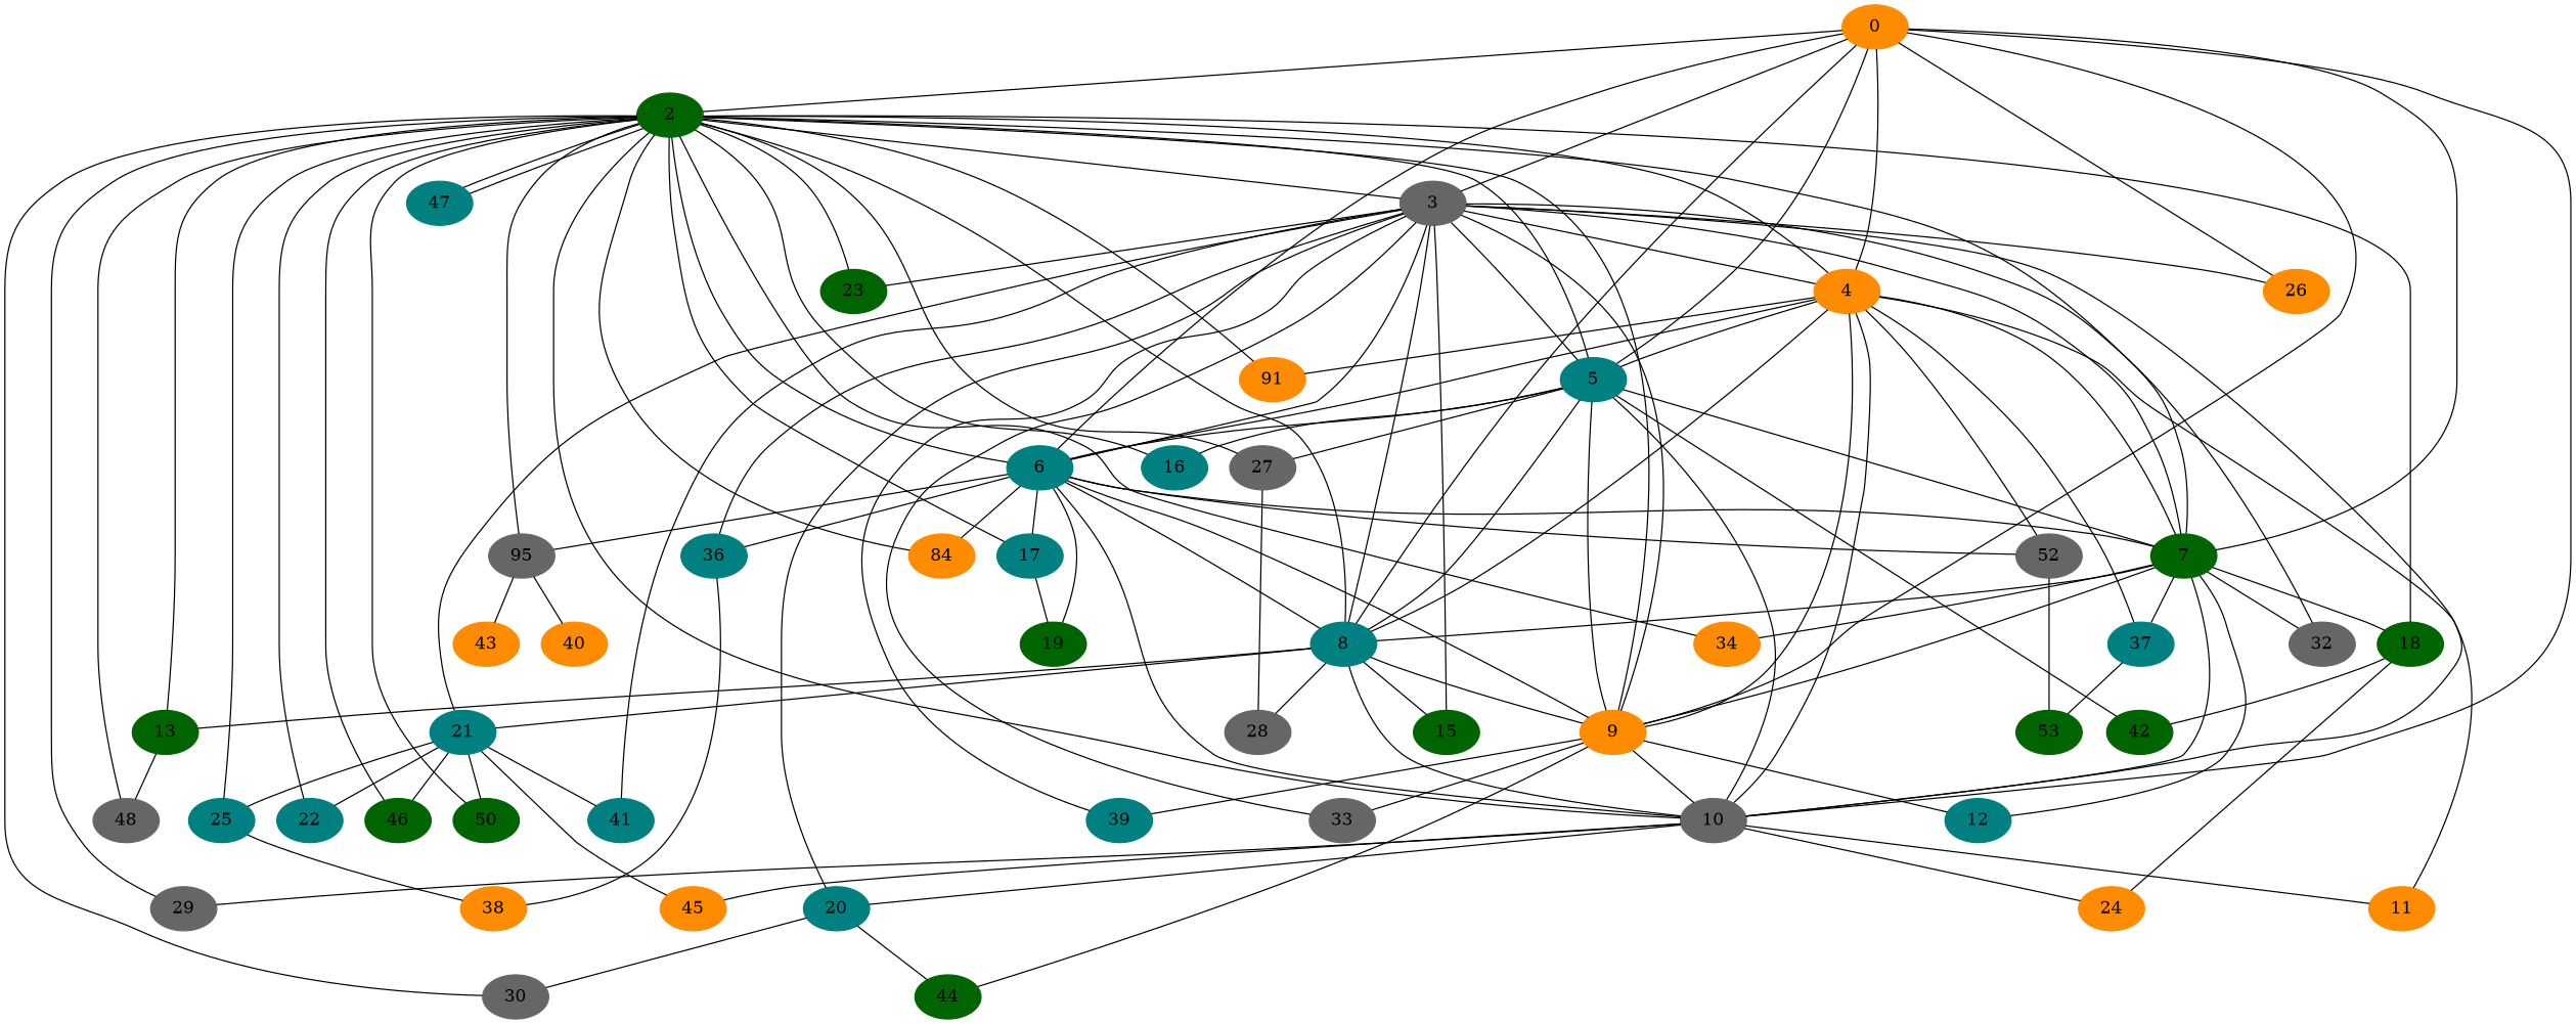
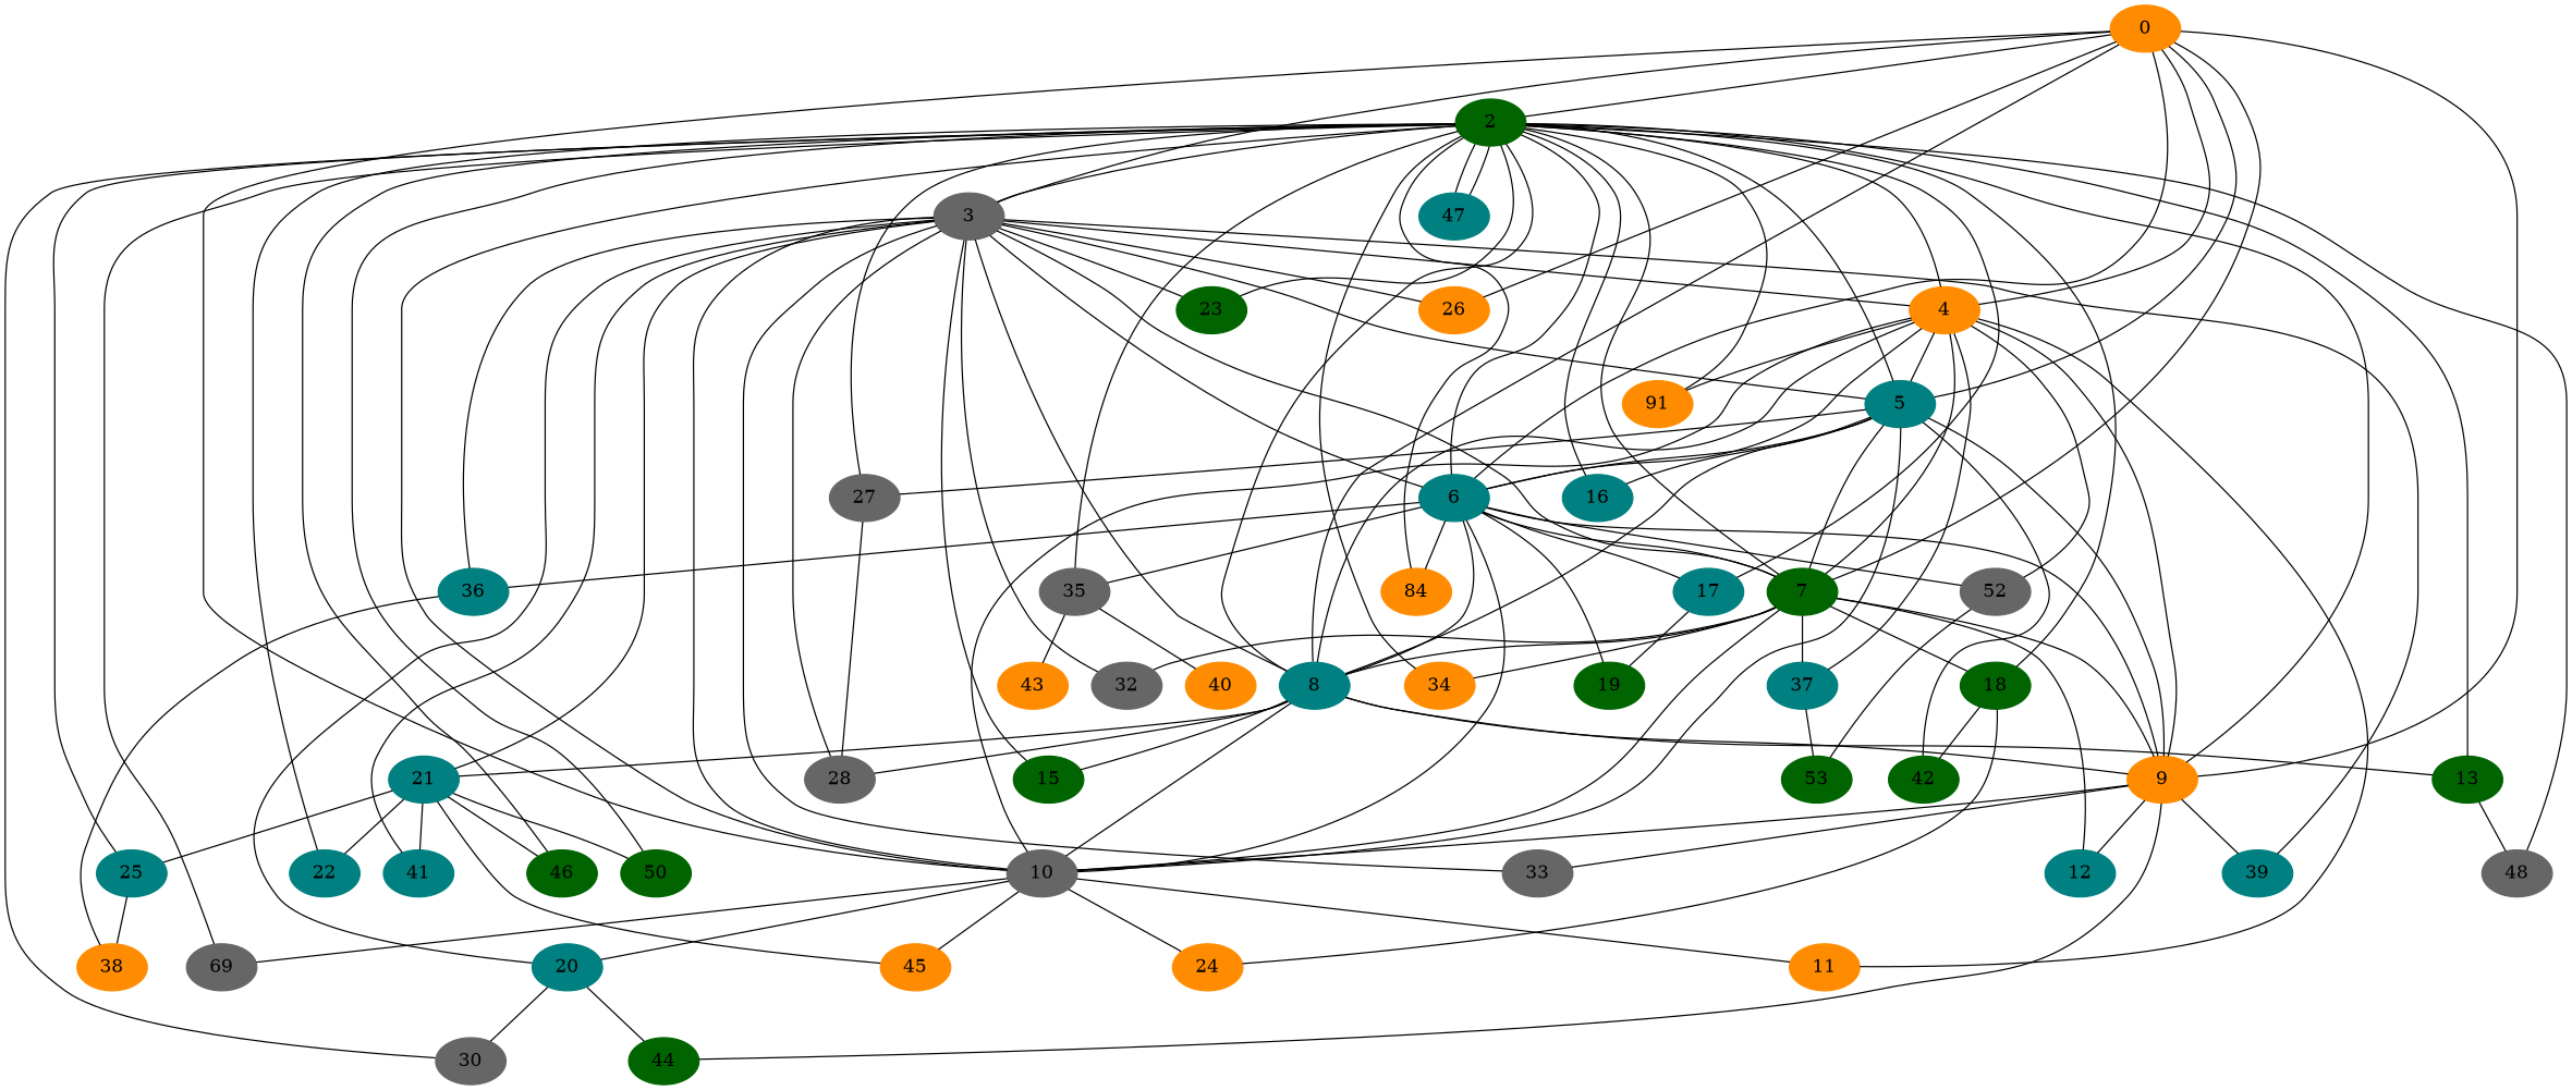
  graph {
    node [color=teal style=filled]
    n1 [color=darkorange label=0]
    2 [color=darkgreen]
    3 [color=gray40]
    4 [color=darkorange]
    5
    6
    7 [color=darkgreen]
    8
    9 [color=darkorange]
    10 [color=gray40]
    26 [color=darkorange]
    13 [color=darkgreen]
    n13 [color=darkorange label=84]
    16
    17
    18 [color=darkgreen]
    22
    23 [color=darkgreen]
    25
    27 [color=gray40]
-   29 [color=gray40]
+   29 [color=gray40 label=69]
    30 [color=gray40]
    34 [color=darkorange]
-   35 [color=gray40 label=95]
+   35 [color=gray40]
    46 [color=darkgreen]
    47
    48 [color=gray40]
    50 [color=darkgreen]
    n29 [color=darkorange label=91]
    15 [color=darkgreen]
    20
    21
    32 [color=gray40]
    33 [color=gray40]
    36
    39
    41
    11 [color=darkorange]
    37
    52 [color=gray40]
    42 [color=darkgreen]
    19 [color=darkgreen]
    12
    28 [color=gray40]
    44 [color=darkgreen]
    24 [color=darkorange]
    45 [color=darkorange]
    38 [color=darkorange]
    43 [color=darkorange]
    40 [color=darkorange]
    53 [color=darkgreen]
    n1 -- 2
    n1 -- 3
    n1 -- 4
    n1 -- 5
    n1 -- 6
    n1 -- 7
    n1 -- 8
    n1 -- 9
    n1 -- 10
    n1 -- 26
    2 -- 3
    2 -- 4
    2 -- 5
    2 -- 6
    2 -- 7
    2 -- 8
    2 -- 9
    2 -- 10
    2 -- 13
    2 -- n13
    2 -- 16
    2 -- 17
    2 -- 18
    2 -- 22
    2 -- 23
    2 -- 25
    2 -- 27
    2 -- 29
    2 -- 30
    2 -- 34
    2 -- 35
    2 -- 46
    2 -- 47
    2 -- 47
    2 -- 48
    2 -- 50
    2 -- n29
    3 -- 4
    3 -- 5
    3 -- 6
    3 -- 7
    3 -- 8
-   3 -- 9
+   3 -- 28
    3 -- 10
    3 -- 26
    3 -- 23
    3 -- 15
    3 -- 20
    3 -- 21
    3 -- 32
    3 -- 33
    3 -- 36
    3 -- 39
    3 -- 41
    4 -- 5
    4 -- 6
    4 -- 7
    4 -- 8
    4 -- 9
    4 -- 10
    4 -- n29
    4 -- 11
    4 -- 37
    4 -- 52
    5 -- 6
    5 -- 7
    5 -- 8
    5 -- 9
    5 -- 10
    5 -- 16
    5 -- 27
    5 -- 42
    6 -- 7
    6 -- 8
    6 -- 9
    6 -- 10
    6 -- n13
    6 -- 17
    6 -- 35
    6 -- 36
    6 -- 52
    6 -- 19
    7 -- 8
    7 -- 9
    7 -- 10
    7 -- 18
    7 -- 34
    7 -- 32
    7 -- 37
    7 -- 12
    8 -- 9
    8 -- 10
    8 -- 13
    8 -- 15
    8 -- 21
    8 -- 28
    9 -- 10
    9 -- 33
    9 -- 39
    9 -- 12
    9 -- 44
    10 -- 29
    10 -- 20
    10 -- 11
    10 -- 24
    10 -- 45
    13 -- 48
    17 -- 19
    18 -- 42
    18 -- 24
    25 -- 38
    27 -- 28
    35 -- 43
    35 -- 40
    20 -- 30
    20 -- 44
    21 -- 22
    21 -- 25
    21 -- 46
    21 -- 50
    21 -- 41
    21 -- 45
    36 -- 38
    37 -- 53
    52 -- 53
  }
